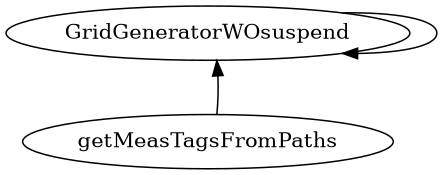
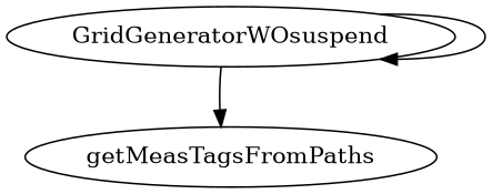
  digraph {
    GridGeneratorWOsuspend
    getMeasTagsFromPaths
    GridGeneratorWOsuspend -> GridGeneratorWOsuspend
-   getMeasTagsFromPaths -> GridGeneratorWOsuspend
+   GridGeneratorWOsuspend -> getMeasTagsFromPaths
  }
